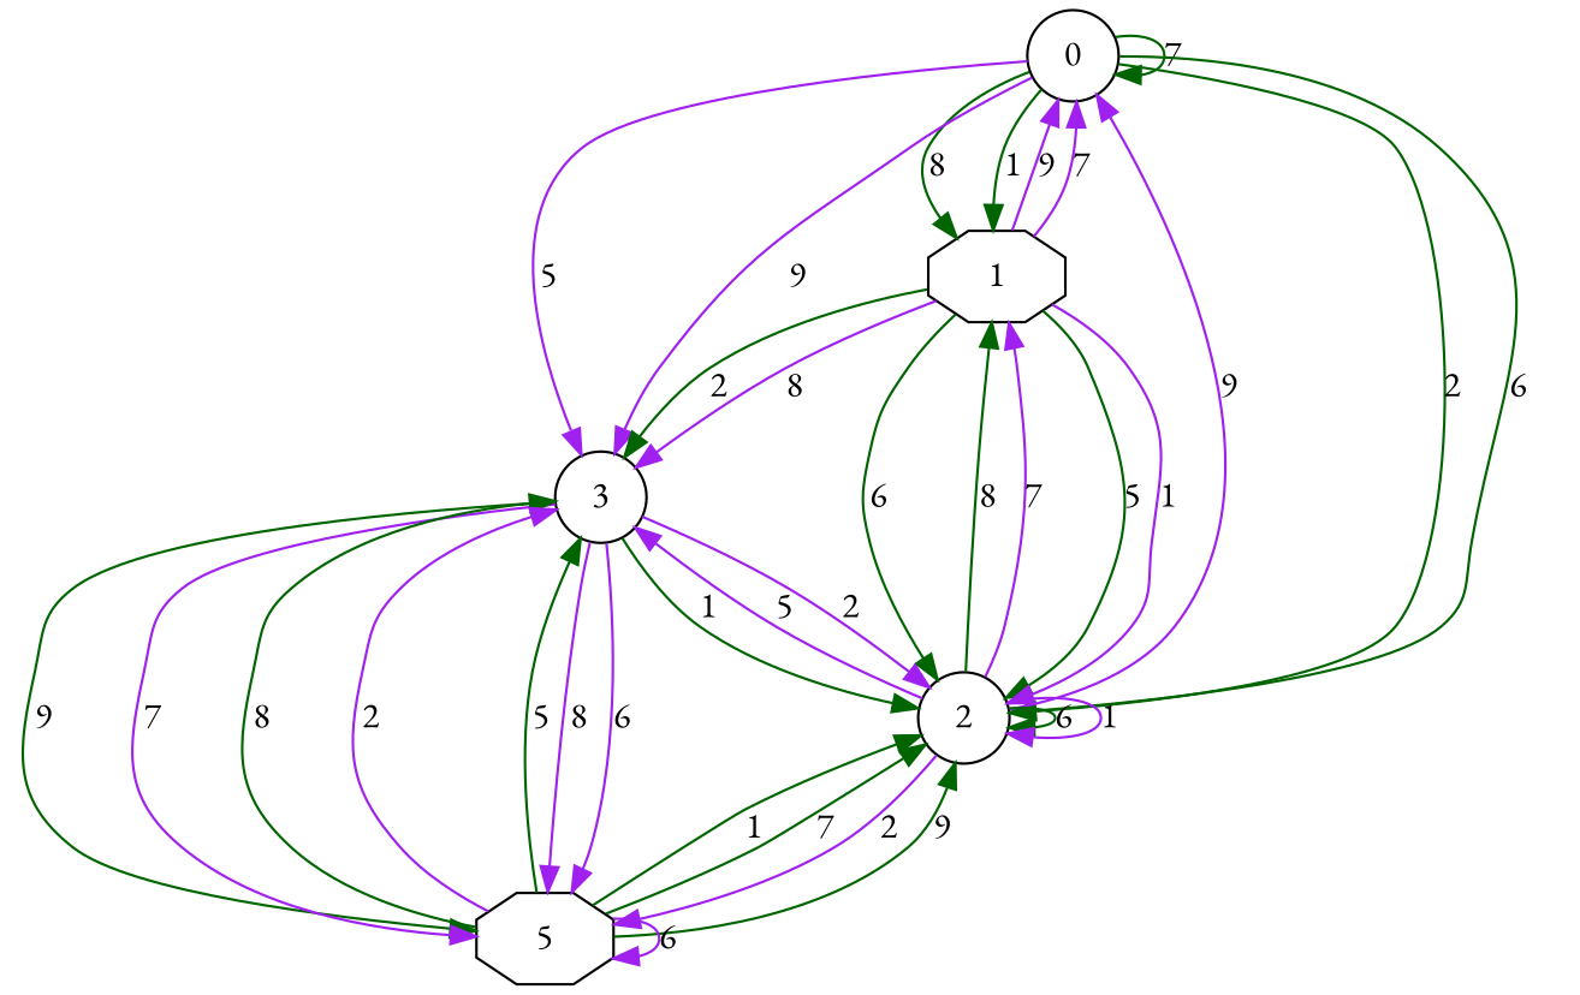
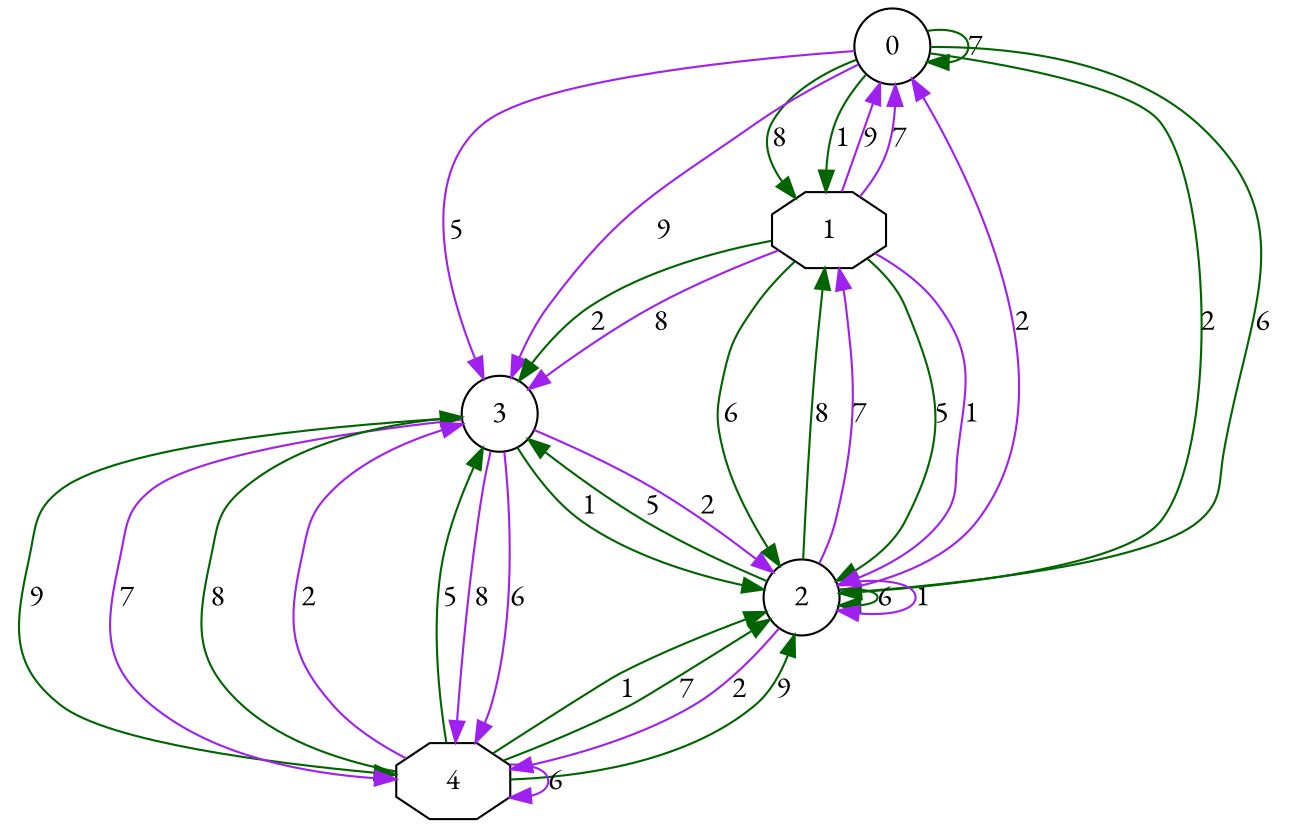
  digraph {
    fontname="EB Garamond"
    node [fontname="EB Garamond" shape=circle]
    edge [color=darkgreen fontname="EB Garamond"]
    n1 [label=0]
    n2 [label=1 shape=octagon]
    n3 [label=2]
    n4 [label=3]
-   n5 [label=5 shape=octagon]
+   n5 [label=4 shape=octagon]
    n1 -> n1 [label=7]
    n1 -> n2 [label=8]
    n1 -> n2 [label=1]
    n1 -> n3 [label=2]
    n1 -> n3 [label=6]
    n1 -> n4 [color=purple label=5]
    n1 -> n4 [color=purple label=9]
    n2 -> n1 [color=purple label=9]
    n2 -> n1 [color=purple label=7]
    n2 -> n3 [label=6]
    n2 -> n3 [label=5]
    n2 -> n3 [color=purple label=1]
    n2 -> n4 [color=purple label=8]
    n2 -> n4 [label=2]
-   n3 -> n1 [color=purple label=9]
+   n3 -> n1 [color=purple label=2]
    n3 -> n2 [label=8]
    n3 -> n2 [color=purple label=7]
    n3 -> n3 [label=6]
    n3 -> n3 [color=purple label=1]
-   n3 -> n4 [color=purple label=5]
+   n3 -> n4 [label=5]
    n3 -> n5 [color=purple label=2]
    n4 -> n3 [color=purple label=2]
    n4 -> n3 [label=1]
    n4 -> n5 [color=purple label=8]
    n4 -> n5 [color=purple label=6]
    n4 -> n5 [label=9]
    n4 -> n5 [color=purple label=7]
    n5 -> n3 [label=9]
    n5 -> n3 [label=1]
    n5 -> n3 [label=7]
    n5 -> n4 [label=8]
    n5 -> n4 [color=purple label=2]
    n5 -> n4 [label=5]
    n5 -> n5 [color=purple label=6]
  }
